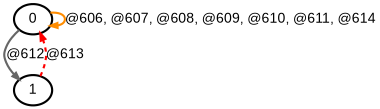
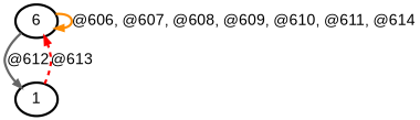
  digraph {
    fontname="Liberation Sans"
    node [fontsize=20 penwidth=3 shape=oval style=rounded fontname="Liberation Sans"]
    edge [arrowsize=1 fontsize=20 penwidth=3 style=solid fontname="Liberation Sans"]
-   0
+   0 [label=6]
    1
    0 -> 0 [color=darkorange label="@606, @607, @608, @609, @610, @611, @614"]
    0 -> 1 [color=gray40 label="@612"]
    1 -> 0 [color=red label="@613" style=dashed]
  }
